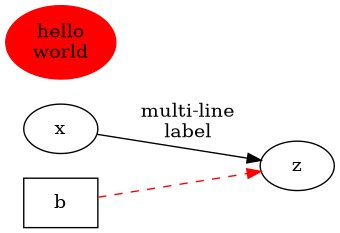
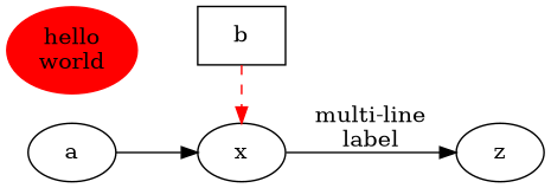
  digraph {
    rankdir=LR
    x
    b [shape=box]
    z
+   a
    n5 [color=red label="hello\nworld" style=filled]
    subgraph sub_1 {
      rank=same
      x
      b
    }
    x -> z [label="multi-line\nlabel"]
-   b -> z [color=red style=dashed]
+   b -> x [color=red style=dashed]
+   a -> x
  }
